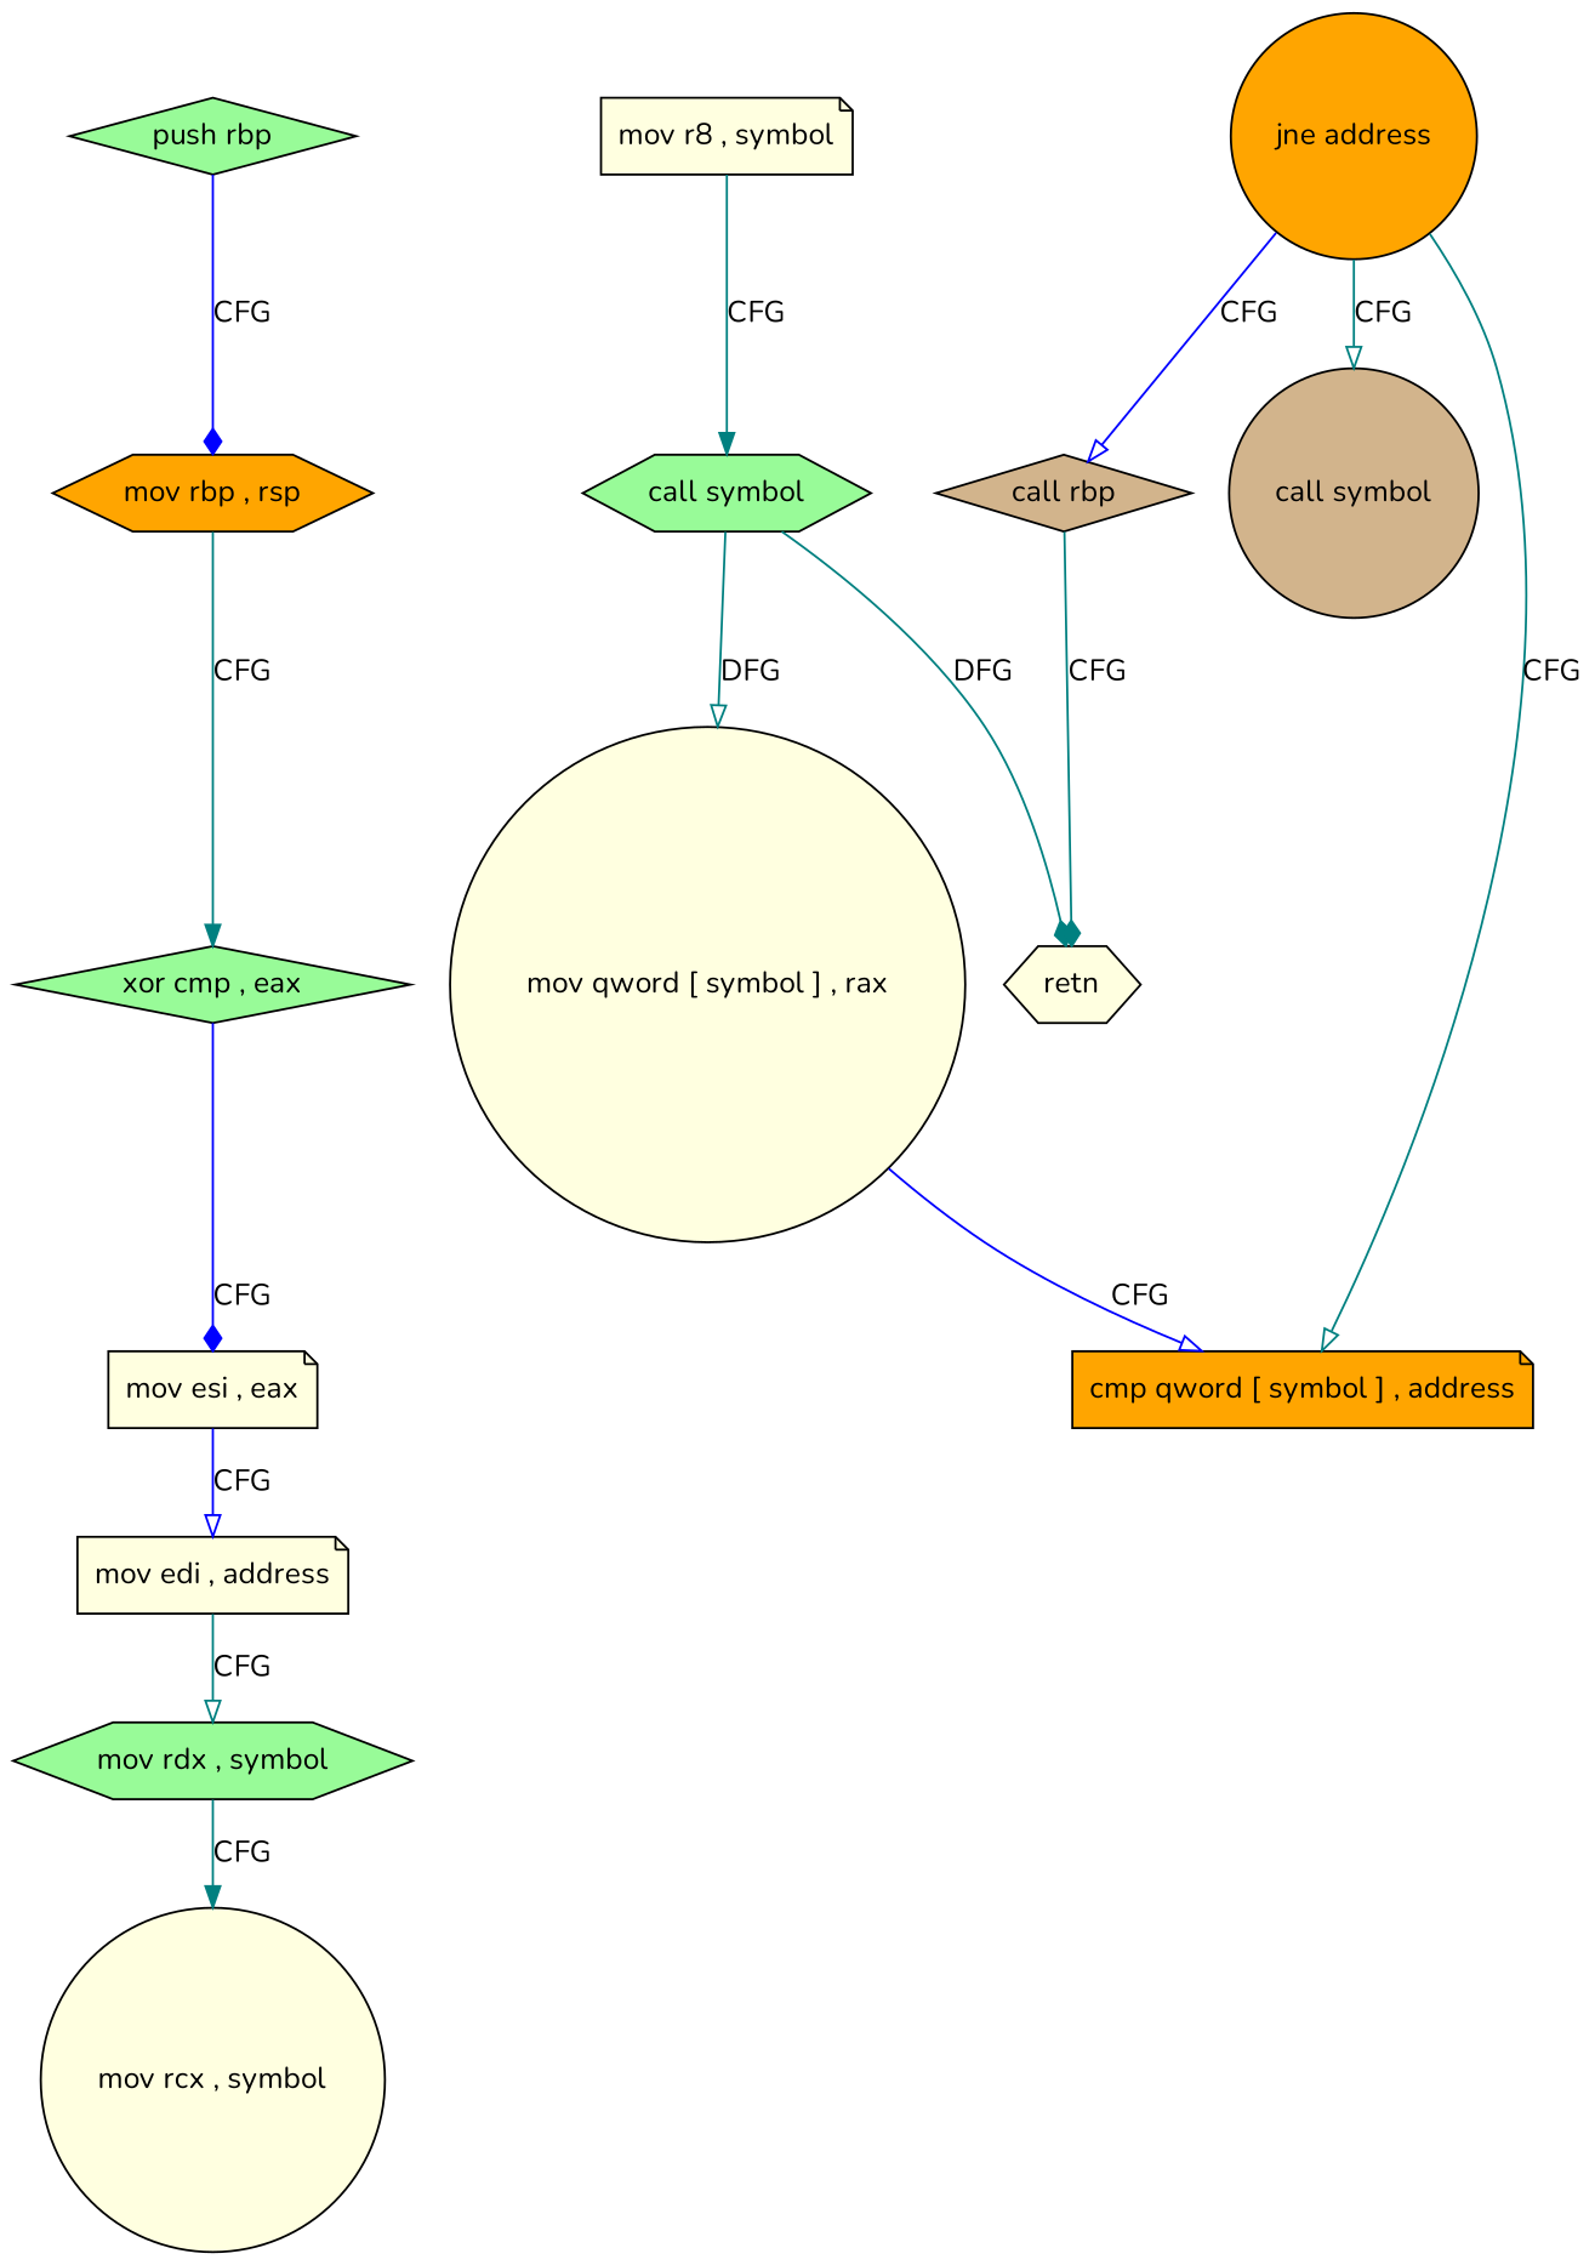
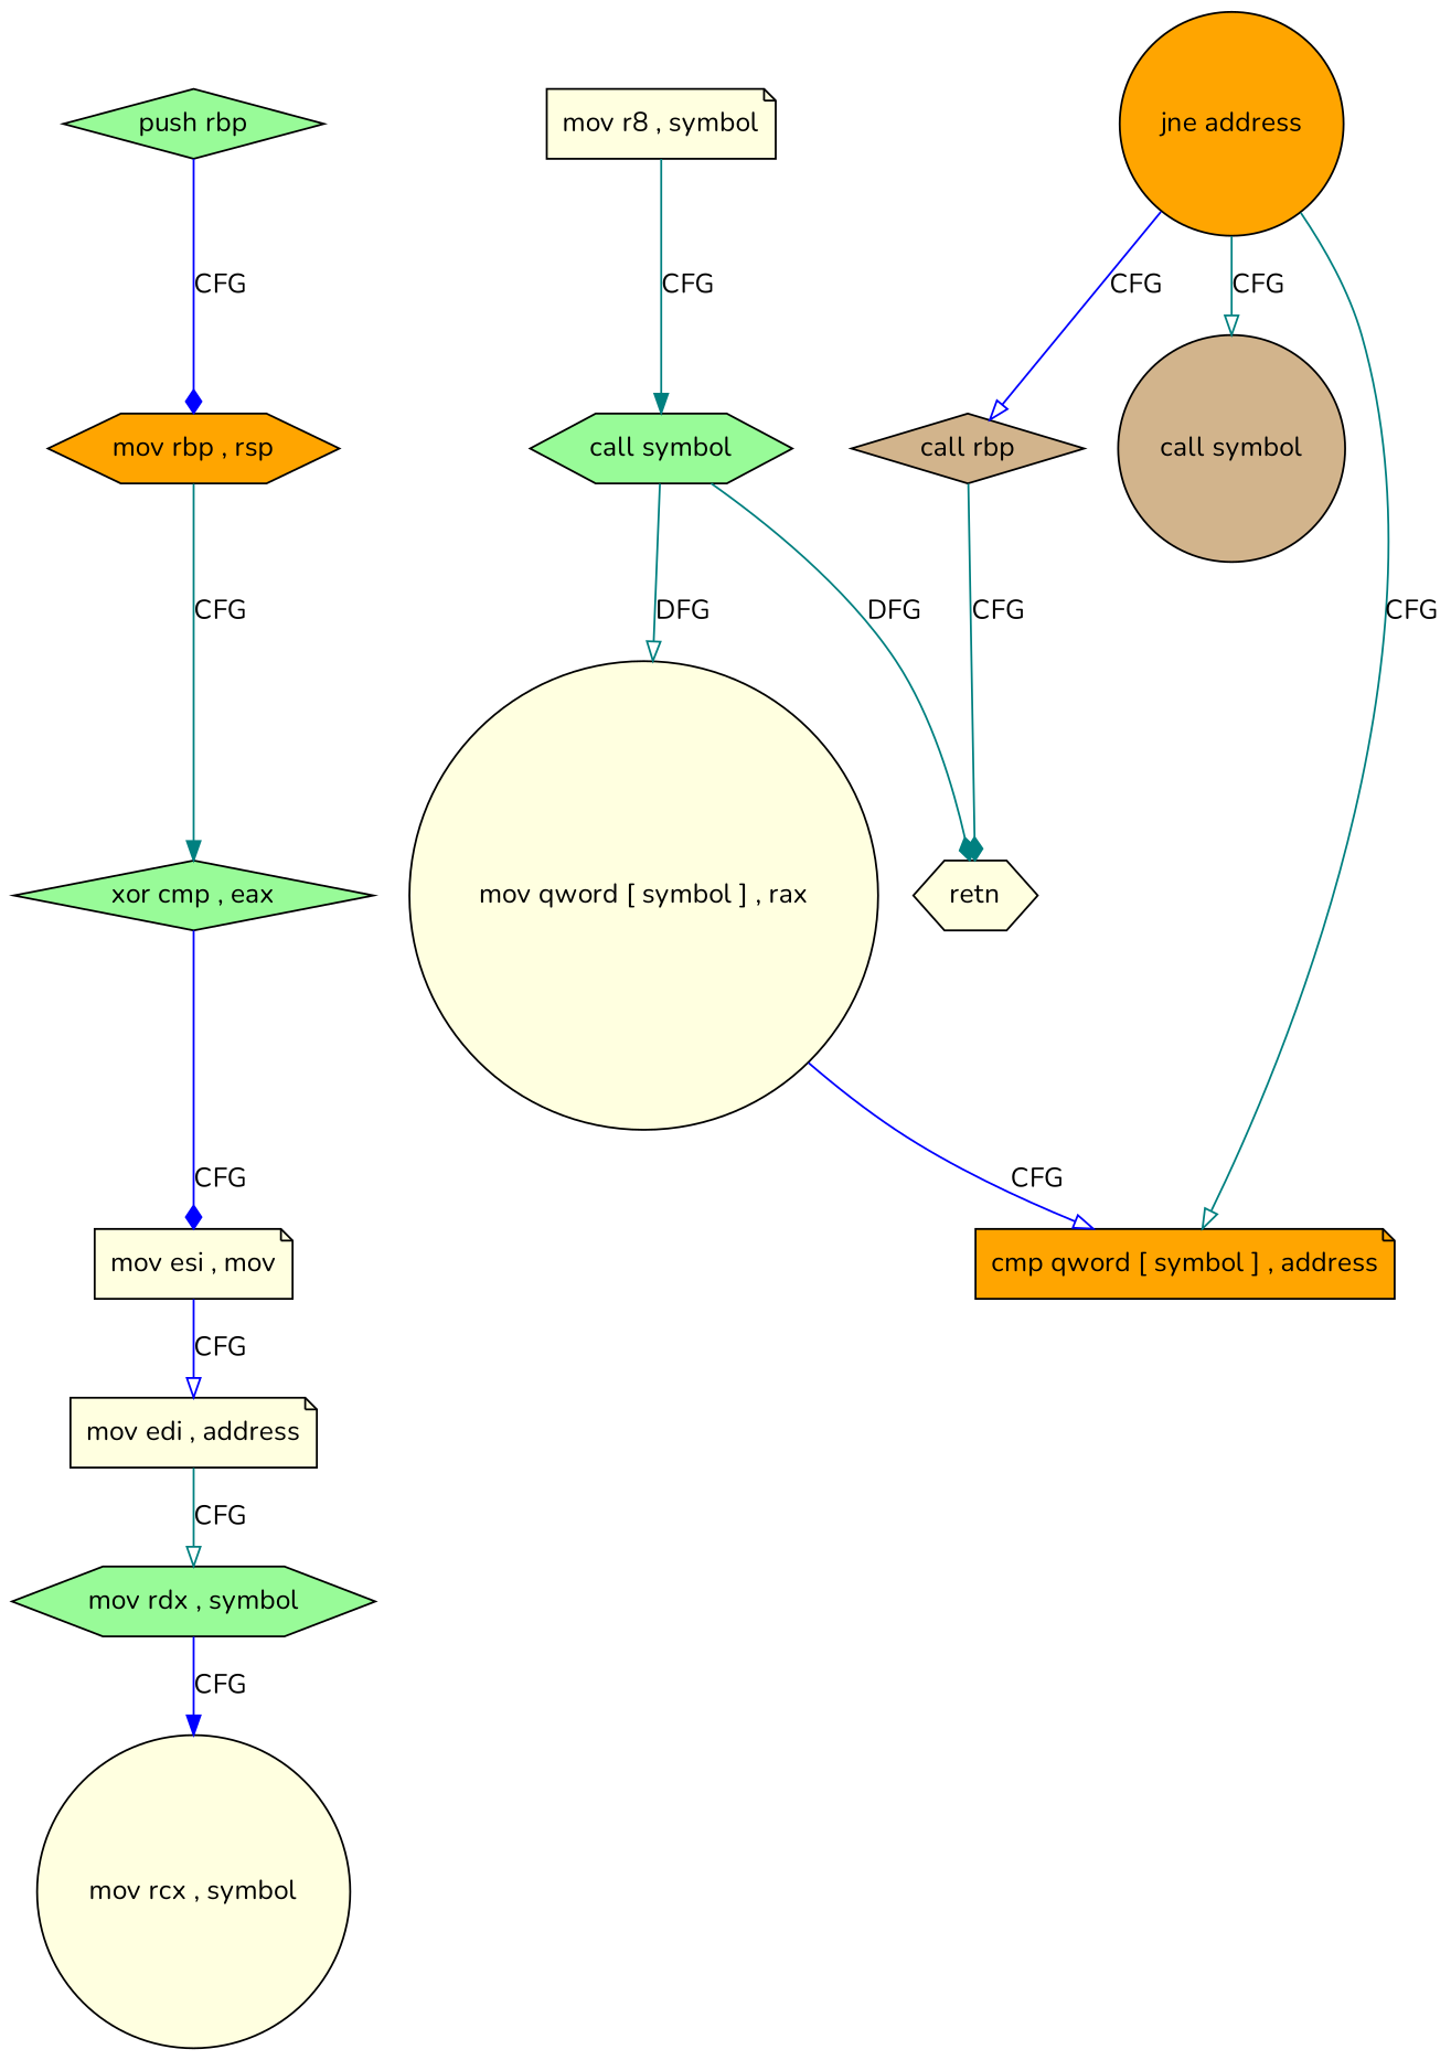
  digraph {
    fontname=Nunito
    node [fillcolor=lightyellow fontname=Nunito shape=hexagon style=filled]
    edge [arrowhead=onormal color=teal fontname=Nunito]
    n1 [fillcolor=palegreen label="push rbp" shape=diamond]
    n2 [fillcolor=orange label="mov rbp , rsp"]
    n3 [fillcolor=palegreen label="xor cmp , eax" shape=diamond]
-   n4 [label="mov esi , eax" shape=note]
+   n4 [label="mov esi , mov" shape=note]
    n5 [label="mov edi , address" shape=note]
    n6 [fillcolor=palegreen label="mov rdx , symbol"]
    n7 [label="mov rcx , symbol" shape=circle]
    n8 [label="mov r8 , symbol" shape=note]
    n9 [fillcolor=palegreen label="call symbol"]
    n10 [label="mov qword [ symbol ] , rax" shape=circle]
    n11 [label=retn]
    n12 [fillcolor=orange label="cmp qword [ symbol ] , address" shape=note]
    n13 [fillcolor=orange label="jne address" shape=circle]
    n14 [fillcolor=tan label="call rbp" shape=diamond]
    n15 [fillcolor=tan label="call symbol" shape=circle]
    n1 -> n2 [arrowhead=diamond color=blue label=CFG]
    n2 -> n3 [arrowhead=normal label=CFG]
    n3 -> n4 [arrowhead=diamond color=blue label=CFG]
    n4 -> n5 [color=blue label=CFG]
    n5 -> n6 [label=CFG]
-   n6 -> n7 [arrowhead=normal label=CFG]
+   n6 -> n7 [arrowhead=normal color=blue label=CFG]
    n8 -> n9 [arrowhead=normal label=CFG]
    n9 -> n10 [label=DFG]
    n9 -> n11 [arrowhead=diamond label=DFG]
    n10 -> n12 [color=blue label=CFG]
    n13 -> n12 [label=CFG]
    n13 -> n14 [color=blue label=CFG]
    n13 -> n15 [label=CFG]
    n14 -> n11 [arrowhead=diamond label=CFG]
  }
